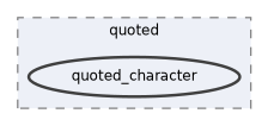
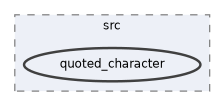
  digraph {
    compound=true
    n1 [color=grey25 fillcolor="#edf0f7" fontname=Helvetica fontsize=10 height=0.2 label=quoted_character shape=ellipse style="filled,bold" width=0.4]
    subgraph cluster_1 {
      bgcolor="#edf0f7"
      fontname=Helvetica
      fontsize=10
-     label=quoted
+     label=src
      pencolor=grey50
      style="filled,dashed"
      n1
    }
  }
